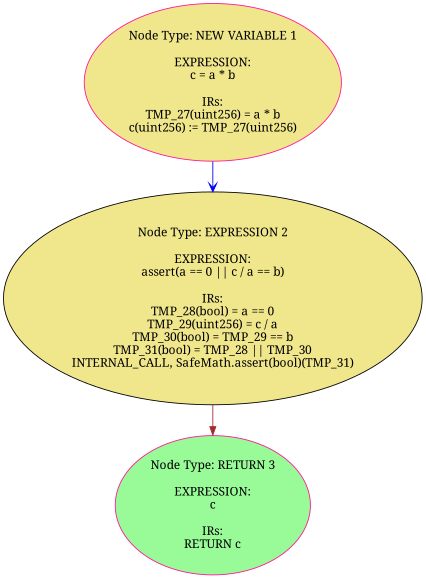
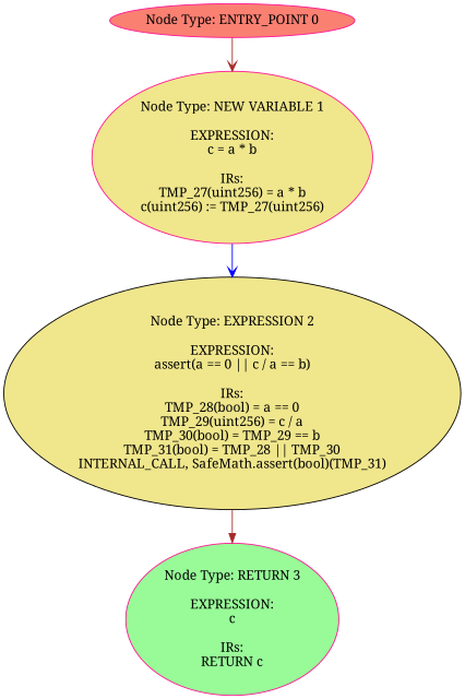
  digraph {
    fontname="Noto Serif"
    node [style=filled fillcolor=khaki color=deeppink fontname="Noto Serif"]
    edge [color=brown arrowhead=vee fontname="Noto Serif"]
+   n1 [label="Node Type: ENTRY_POINT 0\n" fillcolor=salmon]
    n2 [label="Node Type: NEW VARIABLE 1\n\nEXPRESSION:\nc = a * b\n\nIRs:\nTMP_27(uint256) = a * b\nc(uint256) := TMP_27(uint256)"]
    n3 [label="Node Type: EXPRESSION 2\n\nEXPRESSION:\nassert(a == 0 || c / a == b)\n\nIRs:\nTMP_28(bool) = a == 0\nTMP_29(uint256) = c / a\nTMP_30(bool) = TMP_29 == b\nTMP_31(bool) = TMP_28 || TMP_30\nINTERNAL_CALL, SafeMath.assert(bool)(TMP_31)" color=black]
    n4 [label="Node Type: RETURN 3\n\nEXPRESSION:\nc\n\nIRs:\nRETURN c" fillcolor=palegreen]
+   n1 -> n2
    n2 -> n3 [color=blue]
    n3 -> n4 [arrowhead=normal]
  }
